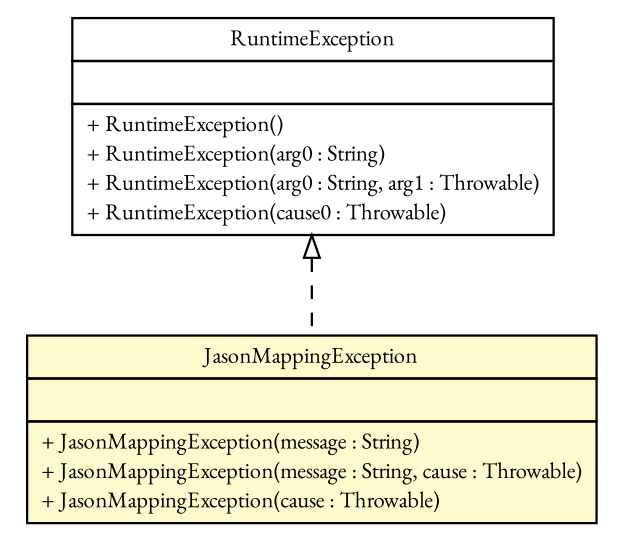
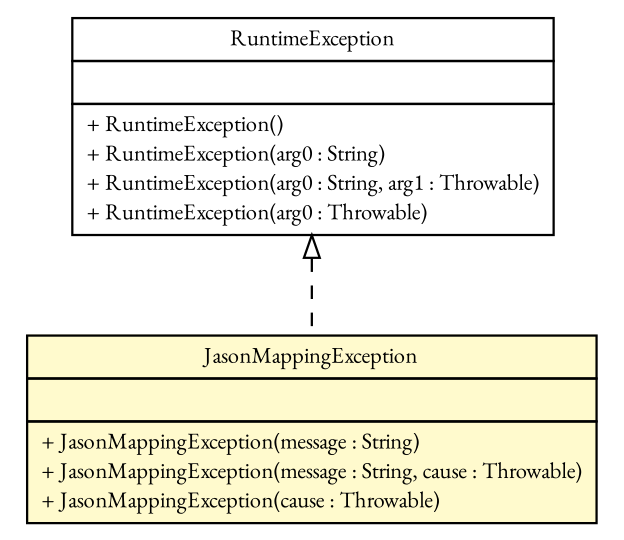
  digraph {
    nodesep=0.25
    ranksep=0.5
    fontname="EB Garamond"
    node [fontcolor=black fontname="EB Garamond" fontsize=10.0 shape=plaintext]
    n1 [label=<<table title="br.gov.to.sefaz.util.json.JasonMappingException" border="0" cellborder="1" cellspacing="0" cellpadding="2" port="p" bgcolor="lemonChiffon" href="./JasonMappingException.html"> 		<tr><td><table border="0" cellspacing="0" cellpadding="1"> <tr><td align="center" balign="center"> JasonMappingException </td></tr> 		</table></td></tr> 		<tr><td><table border="0" cellspacing="0" cellpadding="1"> <tr><td align="left" balign="left">  </td></tr> 		</table></td></tr> 		<tr><td><table border="0" cellspacing="0" cellpadding="1"> <tr><td align="left" balign="left"> + JasonMappingException(message : String) </td></tr> <tr><td align="left" balign="left"> + JasonMappingException(message : String, cause : Throwable) </td></tr> <tr><td align="left" balign="left"> + JasonMappingException(cause : Throwable) </td></tr> 		</table></td></tr> 		</table>>]
-   n2 [label=<<table title="java.lang.RuntimeException" border="0" cellborder="1" cellspacing="0" cellpadding="2" port="p" href="http://java.sun.com/j2se/1.4.2/docs/api/java/lang/RuntimeException.html"> 		<tr><td><table border="0" cellspacing="0" cellpadding="1"> <tr><td align="center" balign="center"> RuntimeException </td></tr> 		</table></td></tr> 		<tr><td><table border="0" cellspacing="0" cellpadding="1"> <tr><td align="left" balign="left">  </td></tr> 		</table></td></tr> 		<tr><td><table border="0" cellspacing="0" cellpadding="1"> <tr><td align="left" balign="left"> + RuntimeException() </td></tr> <tr><td align="left" balign="left"> + RuntimeException(arg0 : String) </td></tr> <tr><td align="left" balign="left"> + RuntimeException(arg0 : String, arg1 : Throwable) </td></tr> <tr><td align="left" balign="left"> + RuntimeException(cause0 : Throwable) </td></tr> 		</table></td></tr> 		</table>>]
+   n2 [label=<<table title="java.lang.RuntimeException" border="0" cellborder="1" cellspacing="0" cellpadding="2" port="p" href="http://java.sun.com/j2se/1.4.2/docs/api/java/lang/RuntimeException.html"> 		<tr><td><table border="0" cellspacing="0" cellpadding="1"> <tr><td align="center" balign="center"> RuntimeException </td></tr> 		</table></td></tr> 		<tr><td><table border="0" cellspacing="0" cellpadding="1"> <tr><td align="left" balign="left">  </td></tr> 		</table></td></tr> 		<tr><td><table border="0" cellspacing="0" cellpadding="1"> <tr><td align="left" balign="left"> + RuntimeException() </td></tr> <tr><td align="left" balign="left"> + RuntimeException(arg0 : String) </td></tr> <tr><td align="left" balign="left"> + RuntimeException(arg0 : String, arg1 : Throwable) </td></tr> <tr><td align="left" balign="left"> + RuntimeException(arg0 : Throwable) </td></tr> 		</table></td></tr> 		</table>>]
    n2 -> n1 [arrowtail=empty dir=back fontname="EB Garamond" fontsize=10 headport=p labelfontname=arial labelfontsize=10 tailport=p style=dashed]
  }
